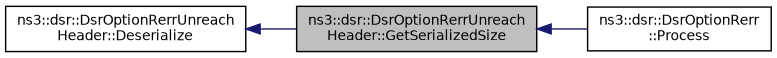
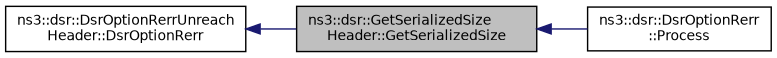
  digraph {
    rankdir=LR
    node [color=black fillcolor=white fontname=Helvetica fontsize=10 shape=record style=filled]
    edge [color=midnightblue dir=back fontname=Helvetica fontsize=10 labelfontname=Helvetica labelfontsize=10 style=solid]
-   n1 [fillcolor=grey75 fontcolor=black height=0.2 label="ns3::dsr::DsrOptionRerrUnreach\lHeader::GetSerializedSize" width=0.4]
+   n1 [fillcolor=grey75 fontcolor=black height=0.2 label="ns3::dsr::GetSerializedSize\lHeader::GetSerializedSize" width=0.4]
    n2 [height=0.2 label="ns3::dsr::DsrOptionRerr\l::Process" width=0.4]
-   n3 [height=0.2 label="ns3::dsr::DsrOptionRerrUnreach\lHeader::Deserialize" width=0.4]
+   n3 [height=0.2 label="ns3::dsr::DsrOptionRerrUnreach\lHeader::DsrOptionRerr" width=0.4]
    n1 -> n2
    n3 -> n1
  }
